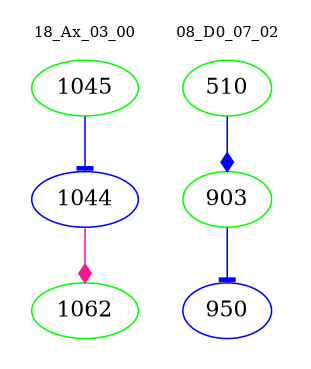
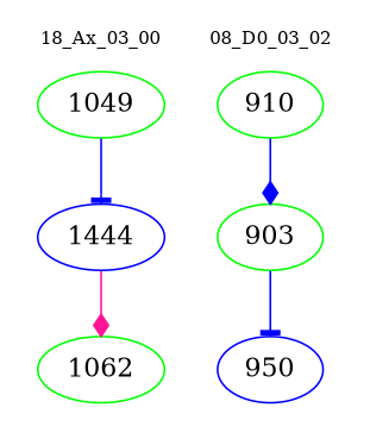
  digraph {
    node [color=green]
    edge [arrowhead=tee color=blue]
-   n1 [label=1045]
-   n2 [color=blue label=1044]
+   n1 [label=1049]
+   n2 [color=blue label=1444]
    n3 [label=1062]
-   n4 [label=510]
+   n4 [label=910]
    n5 [label=903]
    n6 [color=blue label=950]
    subgraph cluster_1 {
      color=white
      fontsize=10
      label="18_Ax_03_00"
      n1
      n2
      n3
    }
    subgraph cluster_2 {
      color=white
      fontsize=10
-     label="08_D0_07_02"
+     label="08_D0_03_02"
      n4
      n5
      n6
    }
    n1 -> n2
    n2 -> n3 [arrowhead=diamond color=deeppink]
    n4 -> n5 [arrowhead=diamond]
    n5 -> n6
  }
